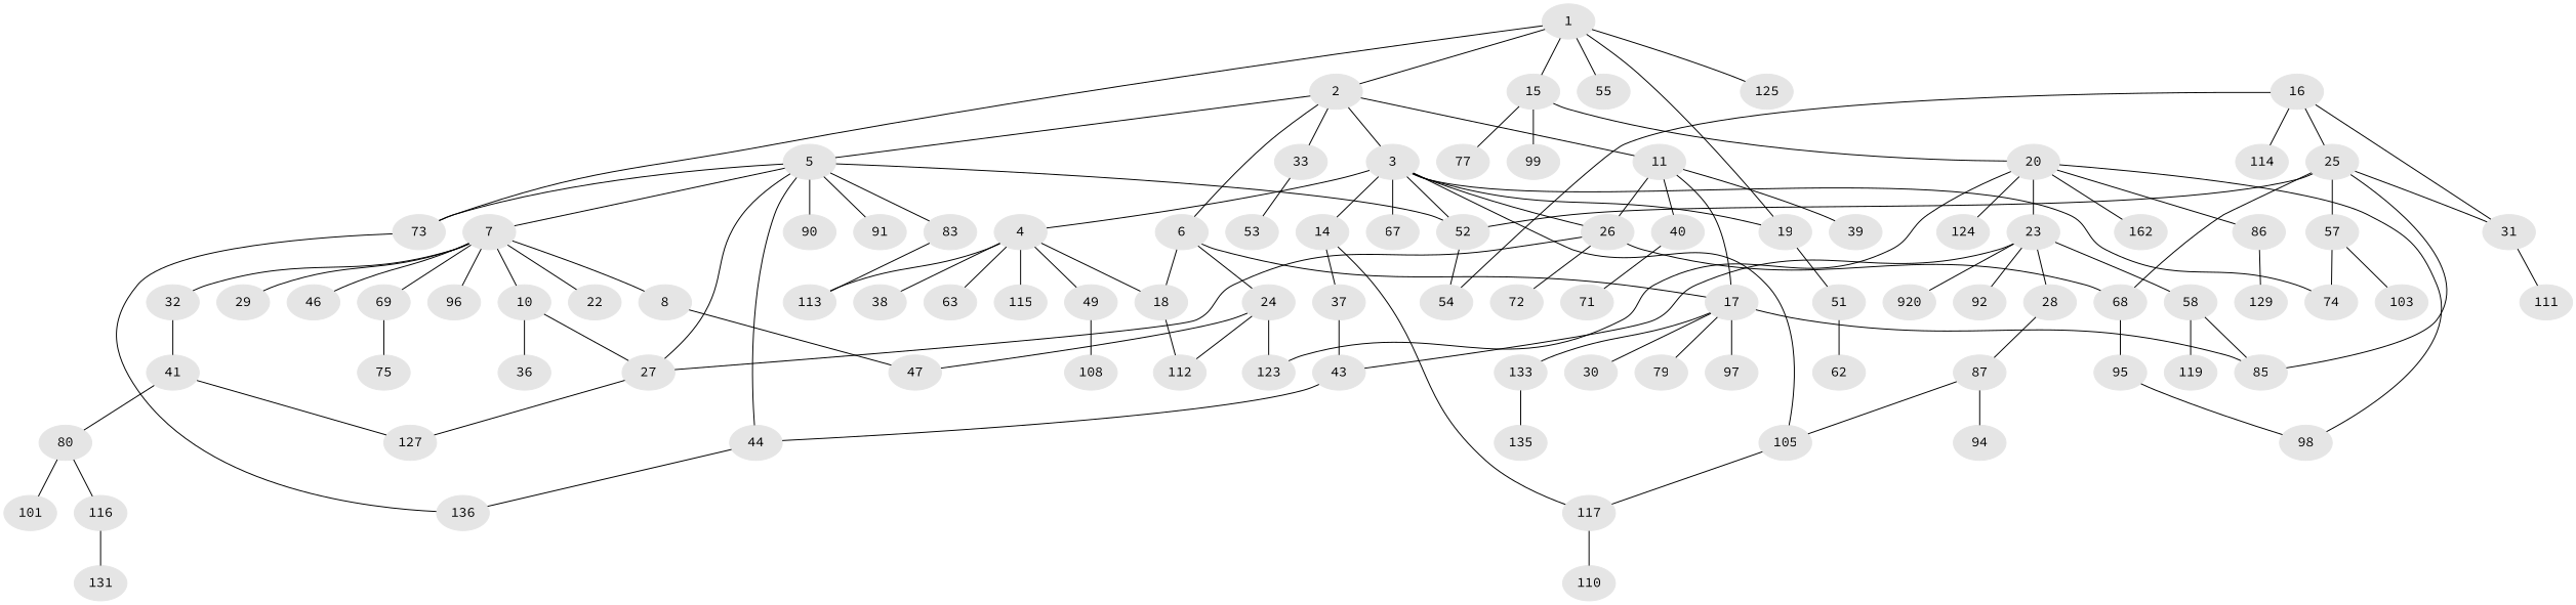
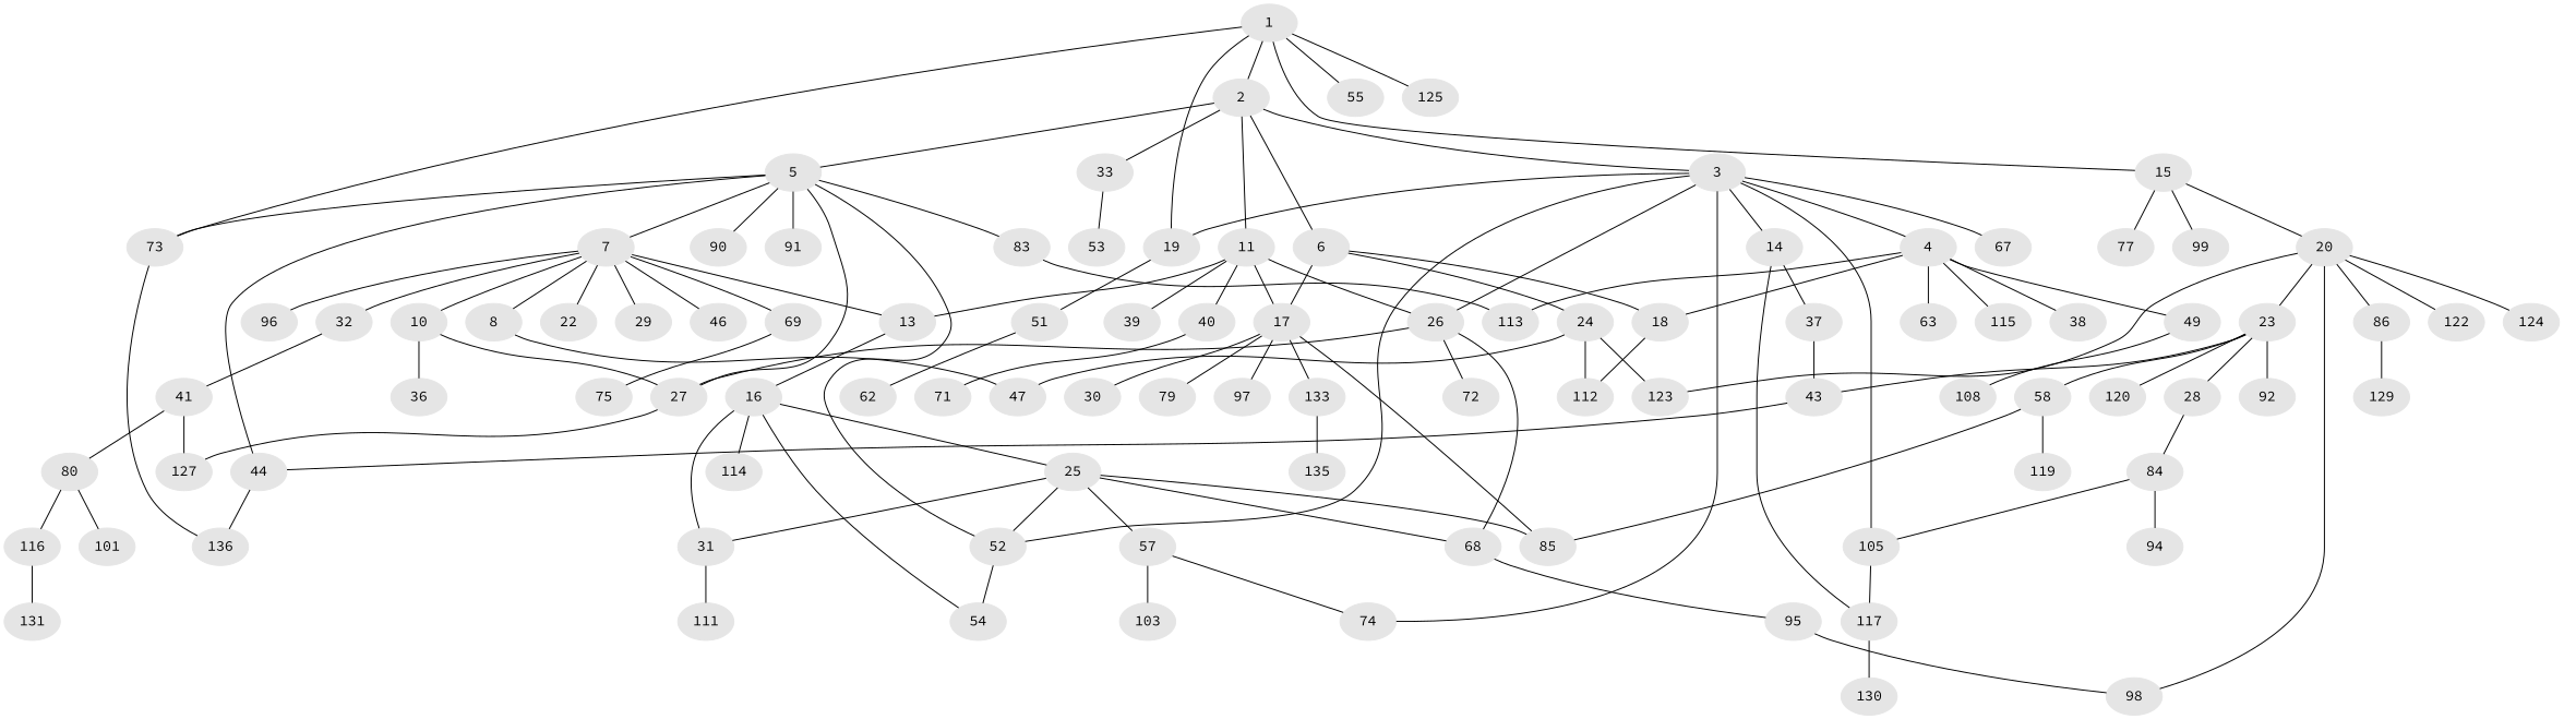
  graph {
    fontname="Source Code Pro"
    node [color=gray90 fontname="Source Code Pro" style=filled]
    edge [fontname="Source Code Pro"]
    1 [super="+35"]
    2
    15 [super="+76"]
    19 [super="+37"]
    55
    73
    125
    3 [super="+60"]
    5 [super="+21"]
    6 [super="+56"]
    11 [super="+65"]
    33 [super="+50"]
    20 [super="+45"]
    77
    99
    51
    136
    4 [super="+9"]
    14
    26
    52 [super="+106"]
    67
    74
    105
    7 [super="+12"]
    27 [super="+102"]
    44 [super="+128"]
    83 [super="+126"]
    90
    91 [super="+93"]
    18 [super="+64"]
    17 [super="+42"]
    24 [super="+48"]
+   13
    39
    40
    53
    38
    49
    63
    113
    115
    n43 [label=37]
    117
    68 [super="+82"]
    72
    54
    112
    108
    8
    10 [super="+107"]
    22 [super="+100"]
    29
    32 [super="+88"]
    46
    69 [super="+78"]
    96
    127
    30
    79 [super="+118"]
    85
    97
    133
    47 [super="+132"]
    123
    36
    16 [super="+81"]
    41 [super="+59"]
    75
    71
    25 [super="+70"]
    31 [super="+66"]
    114
    43 [super="+134"]
-   130 [label=110]
+   130
    23 [super="+109"]
    86
    98
-   122 [label=162]
+   122
    124
    57 [super="+84"]
    111
    135
    62
    28
    58 [super="+110"]
    92
-   120 [label=920]
+   120
    129
-   87 [super="+121"]
+   87 [super="+121" label=84]
    119
    103
    95
    94
    80
    101
    116
    131
    1 -- 2
    1 -- 15
    1 -- 19
    1 -- 55
    1 -- 73
    1 -- 125
    2 -- 3
    2 -- 5
    2 -- 6
    2 -- 11
    2 -- 33
    15 -- 20
    15 -- 77
    15 -- 99
    19 -- 51
    73 -- 136
    3 -- 19
    3 -- 4
    3 -- 14
    3 -- 26
    3 -- 52
    3 -- 67
    3 -- 74
    3 -- 105
    5 -- 73
    5 -- 52
    5 -- 7
    5 -- 27
    5 -- 44
    5 -- 83
    5 -- 90
    5 -- 91
    6 -- 18
    6 -- 17
    6 -- 24
    11 -- 26
    11 -- 17
+   11 -- 13
    11 -- 39
    11 -- 40
    33 -- 53
    20 -- 123
    20 -- 23
    20 -- 86
    20 -- 98
    20 -- 122
    20 -- 124
    51 -- 62
    4 -- 18
    4 -- 38
    4 -- 49
    4 -- 63
    4 -- 113
    4 -- 115
    14 -- n43
    14 -- 117
    26 -- 27
    26 -- 68
    26 -- 72
    52 -- 54
    105 -- 117
+   7 -- 13
    7 -- 8
    7 -- 10
    7 -- 22
    7 -- 29
    7 -- 32
    7 -- 46
    7 -- 69
    7 -- 96
    27 -- 127
    44 -- 136
    83 -- 113
    18 -- 112
    17 -- 30
    17 -- 79
    17 -- 85
    17 -- 97
    17 -- 133
    24 -- 112
    24 -- 47
    24 -- 123
+   13 -- 16
    40 -- 71
    49 -- 108
    n43 -- 43
    117 -- 130
    68 -- 95
    8 -- 47
    10 -- 27
    10 -- 36
    32 -- 41
    69 -- 75
    133 -- 135
    16 -- 54
    16 -- 25
    16 -- 31
    16 -- 114
    41 -- 127
    41 -- 80
    25 -- 52
    25 -- 68
    25 -- 85
    25 -- 31
    25 -- 57
    31 -- 111
    43 -- 44
    23 -- 43
    23 -- 28
    23 -- 58
    23 -- 92
    23 -- 120
    86 -- 129
    57 -- 74
    57 -- 103
    28 -- 87
    58 -- 85
    58 -- 119
    87 -- 105
    87 -- 94
    95 -- 98
    80 -- 101
    80 -- 116
    116 -- 131
  }
